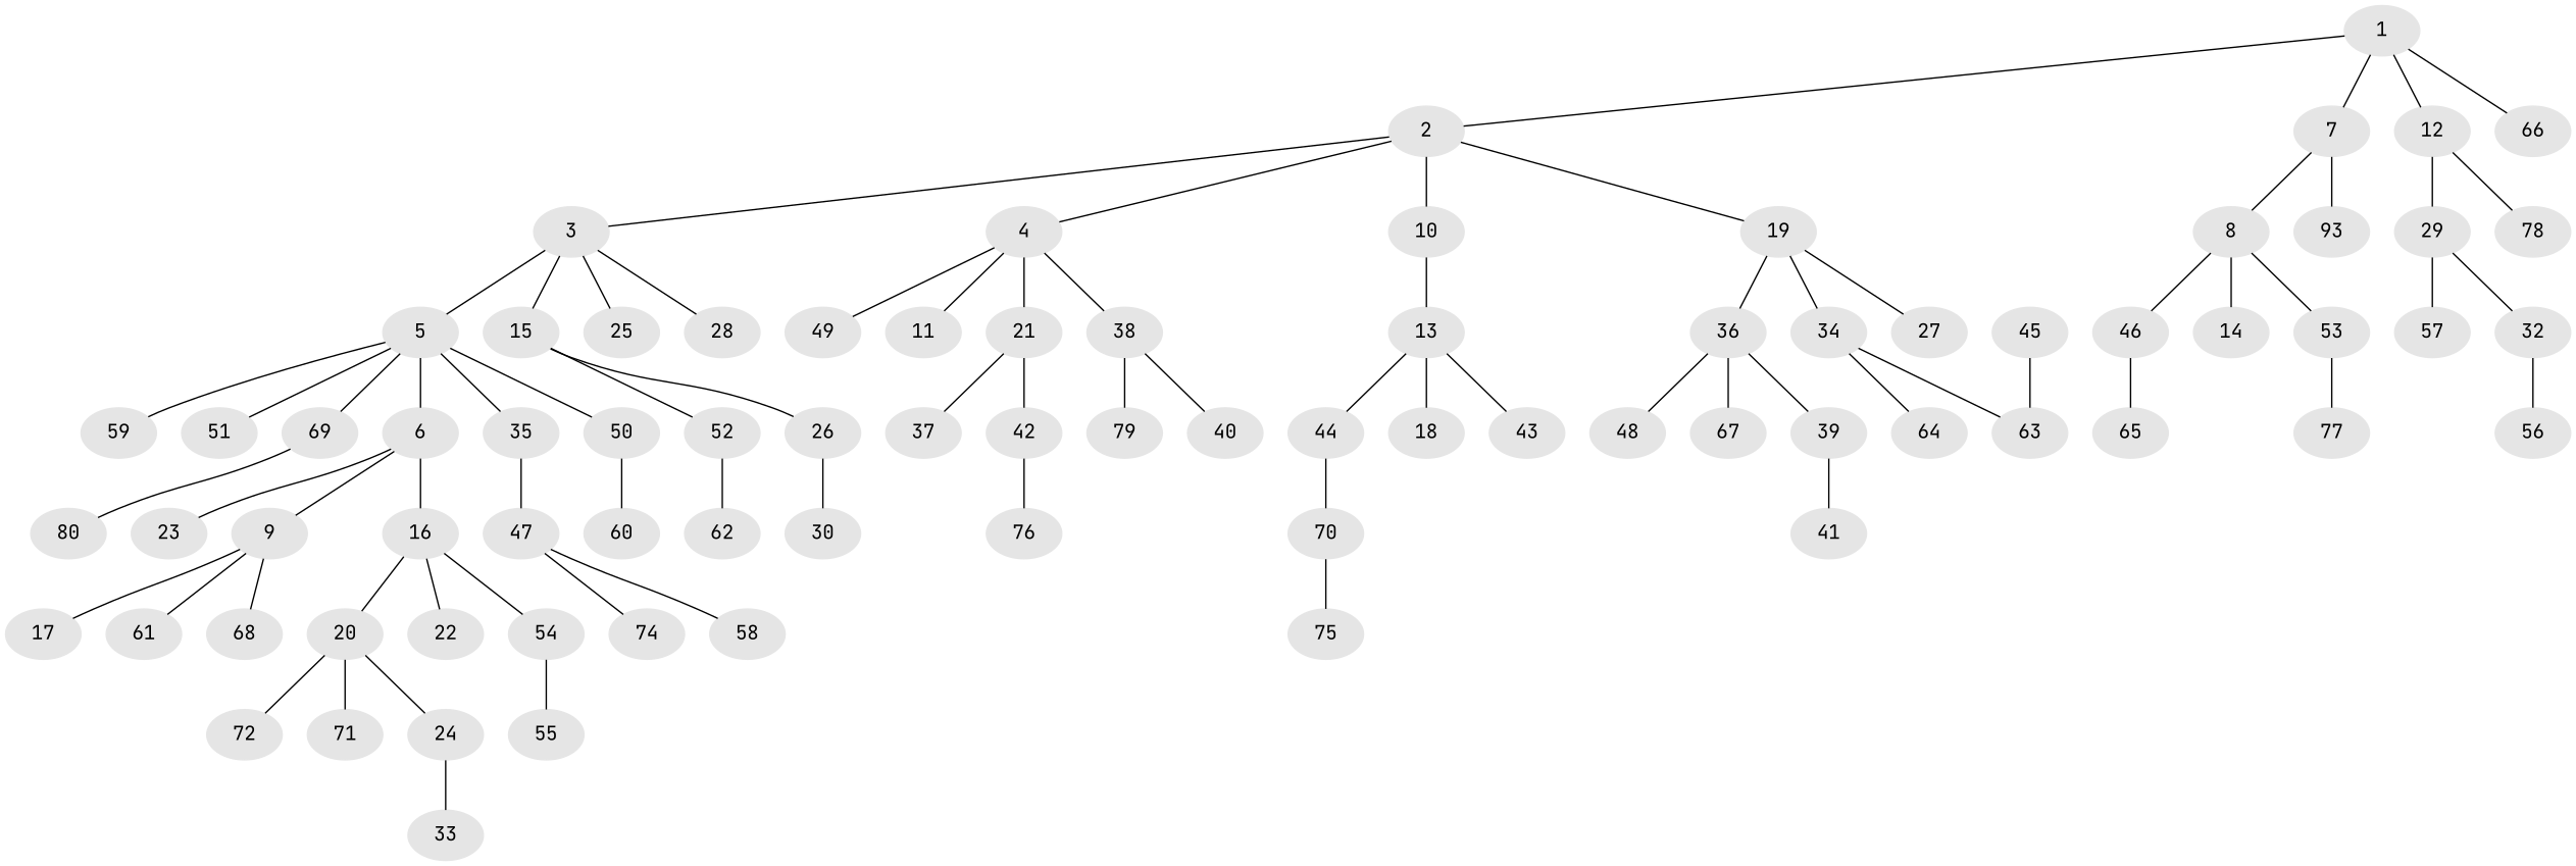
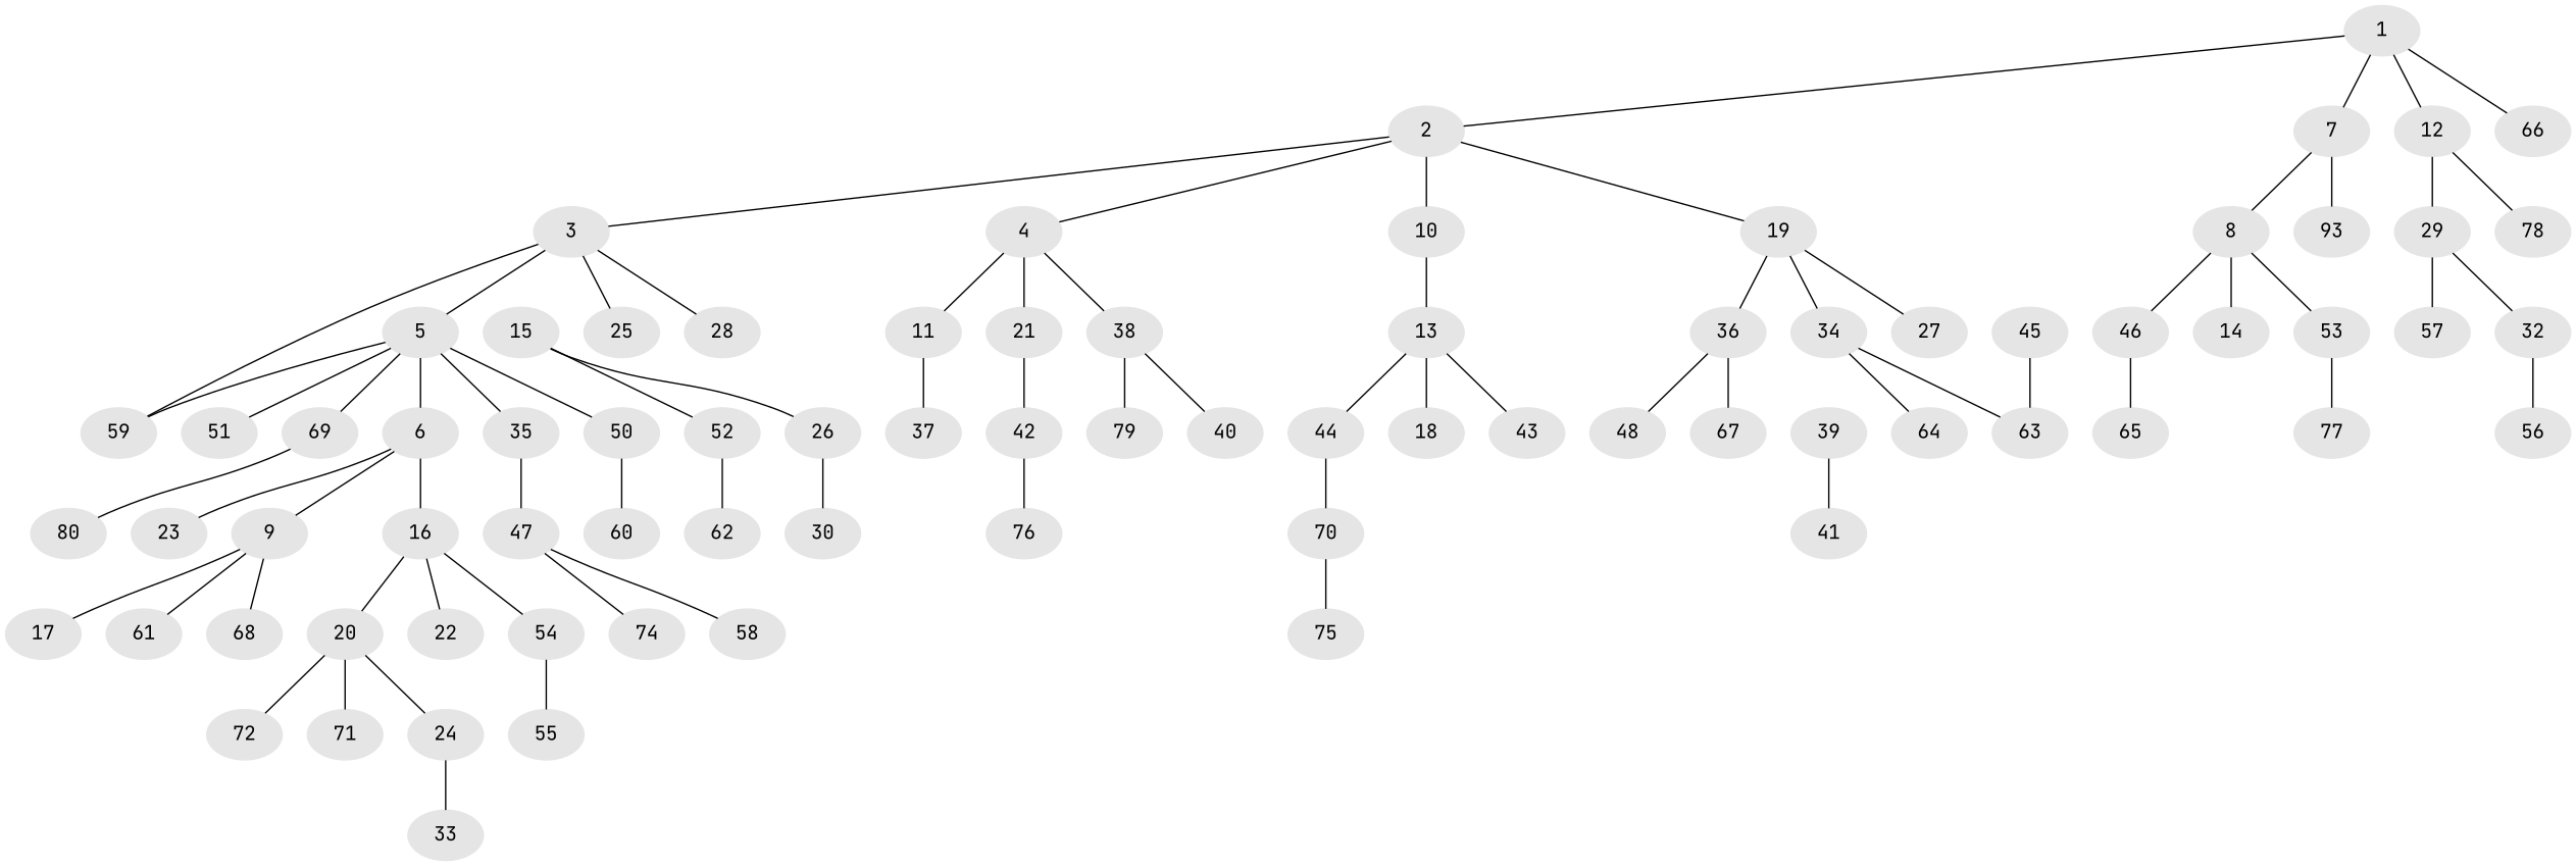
  graph {
    fontname="JetBrains Mono"
    node [color=gray90 fontname="JetBrains Mono" style=filled]
    edge [fontname="JetBrains Mono"]
    1
    2
    7
    12
    66
    3
    4
    10
    19
    8
    n11 [label=93]
    29
    78
    5
    15
    25
    28
    11
    21
    38
-   49
    13
    27
    34
    36
    6
    35
    50
    51
    59
    69
    26
    52
    37
    42
    40
    79
    9
    16
    23
    47
    60
    80
    17
    61
    68
    20
    22
    54
    14
    46
    53
    65
    77
    18
    43
    44
    32
    57
    70
    30
    62
    24
    72
    71
    55
    64
    63
    39
    48
    67
    33
    76
    56
    45
    58
    74
    41
    75
    1 -- 2
    1 -- 7
    1 -- 12
    1 -- 66
    2 -- 3
    2 -- 4
    2 -- 10
    2 -- 19
    7 -- 8
    7 -- n11
    12 -- 29
    12 -- 78
    3 -- 5
-   3 -- 15
+   3 -- 59
    3 -- 25
    3 -- 28
    4 -- 11
    4 -- 21
    4 -- 38
-   4 -- 49
    10 -- 13
    19 -- 27
    19 -- 34
    19 -- 36
    8 -- 14
    8 -- 46
    8 -- 53
    29 -- 32
    29 -- 57
    5 -- 6
    5 -- 35
    5 -- 50
    5 -- 51
    5 -- 59
    5 -- 69
    15 -- 26
    15 -- 52
-   21 -- 37
+   11 -- 37
    21 -- 42
    38 -- 40
    38 -- 79
    13 -- 18
    13 -- 43
    13 -- 44
    34 -- 64
    34 -- 63
-   36 -- 39
    36 -- 48
    36 -- 67
    6 -- 9
    6 -- 16
    6 -- 23
    35 -- 47
    50 -- 60
    69 -- 80
    26 -- 30
    52 -- 62
    42 -- 76
    9 -- 17
    9 -- 61
    9 -- 68
    16 -- 20
    16 -- 22
    16 -- 54
    47 -- 58
    47 -- 74
    20 -- 24
    20 -- 72
    20 -- 71
    54 -- 55
    46 -- 65
    53 -- 77
    44 -- 70
    32 -- 56
    70 -- 75
    24 -- 33
    39 -- 41
    45 -- 63
  }
